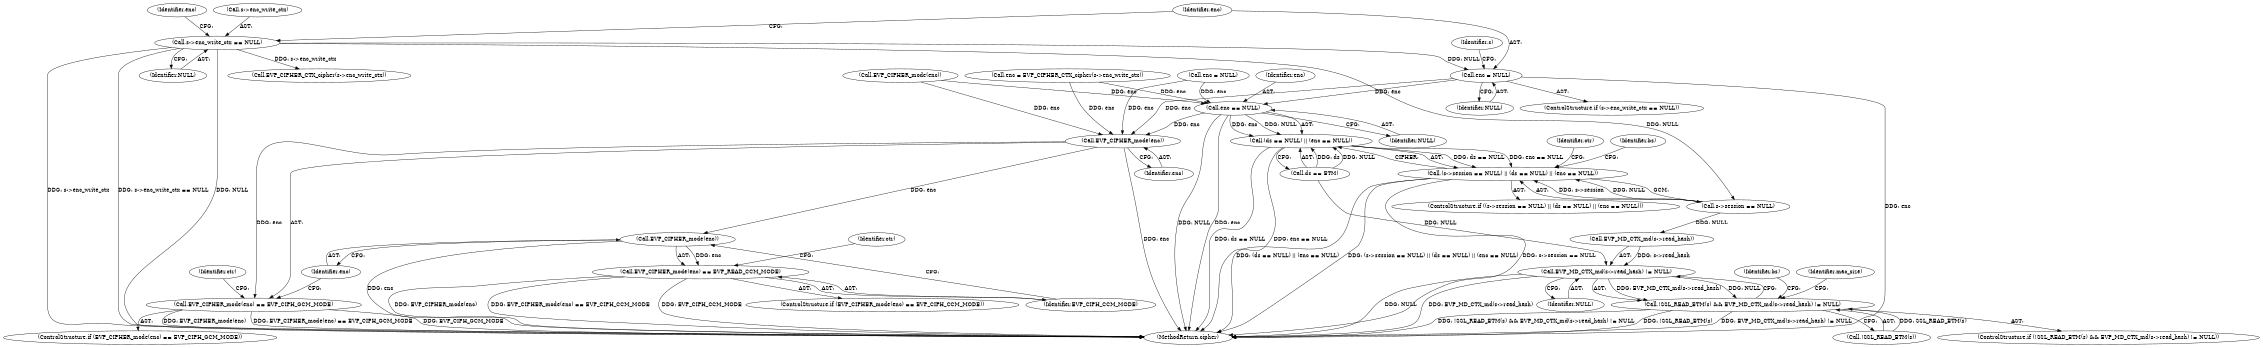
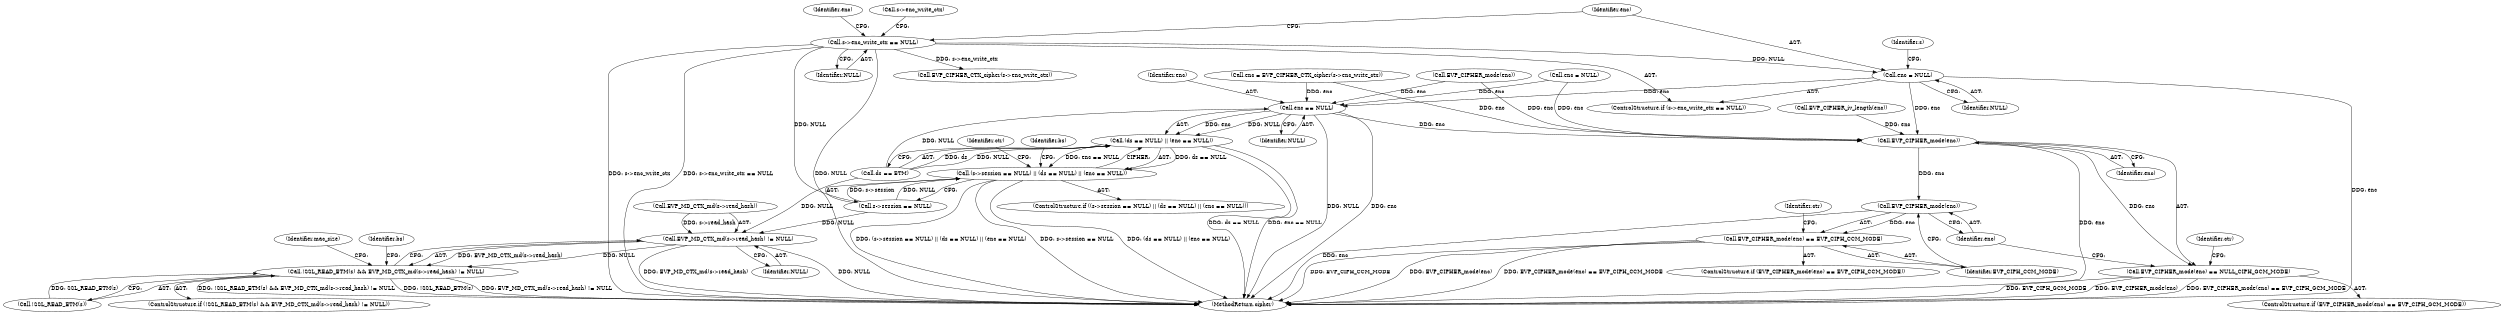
  digraph {
    n1 [label="(Call,enc = NULL)"]
    n2 [label="(Call,enc == NULL)"]
    n3 [label="(Call,EVP_CIPHER_mode(enc))"]
    n4 [label="(Identifier,NULL)"]
    n5 [label="(ControlStructure,if (s->enc_write_ctx == NULL))"]
    n6 [label="(MethodReturn,cipher)"]
    n7 [label="(Call,(ds == NULL) || (enc == NULL))"]
    n8 [label="(Identifier,NULL)"]
-   n9 [label="(Call,EVP_CIPHER_mode(enc) == EVP_CIPH_GCM_MODE)"]
+   n9 [label="(Call,EVP_CIPHER_mode(enc) == NULL_CIPH_GCM_MODE)"]
    n10 [label="(Call,EVP_CIPHER_mode(enc))"]
    n11 [label="(Identifier,enc)"]
    n12 [label="(Call,s->enc_write_ctx == NULL)"]
    n13 [label="(Identifier,NULL)"]
    n14 [label="(Call,s->session == NULL)"]
    n15 [label="(Call,EVP_CIPHER_CTX_cipher(s->enc_write_ctx))"]
    n16 [label="(Call,EVP_MD_CTX_md(s->read_hash) != NULL)"]
    n17 [label="(Call,(s->session == NULL) || (ds == NULL) || (enc == NULL))"]
    n18 [label="(Call,ds == ETM)"]
    n19 [label="(Call,!SSL_READ_ETM(s) && EVP_MD_CTX_md(s->read_hash) != NULL)"]
    n20 [label="(Identifier,NULL)"]
    n21 [label="(ControlStructure,if ((s->session == NULL) || (ds == NULL) || (enc == NULL)))"]
    n22 [label="(ControlStructure,if (EVP_CIPHER_mode(enc) == EVP_CIPH_GCM_MODE))"]
-   n23 [label="(Call,EVP_CIPHER_mode(enc) == EVP_READ_CCM_MODE)"]
+   n23 [label="(Call,EVP_CIPHER_mode(enc) == EVP_CIPH_CCM_MODE)"]
    n24 [label="(Identifier,enc)"]
    n25 [label="(ControlStructure,if (EVP_CIPHER_mode(enc) == EVP_CIPH_CCM_MODE))"]
    n26 [label="(Identifier,EVP_CIPH_CCM_MODE)"]
    n27 [label="(Call,!SSL_READ_ETM(s))"]
    n28 [label="(ControlStructure,if (!SSL_READ_ETM(s) && EVP_MD_CTX_md(s->read_hash) != NULL))"]
    n29 [label="(Call,s->enc_write_ctx)"]
    n30 [label="(Identifier,ctr)"]
    n31 [label="(Identifier,bs)"]
    n32 [label="(Identifier,enc)"]
    n33 [label="(Identifier,ctr)"]
    n34 [label="(Call,EVP_CIPHER_mode(enc))"]
    n35 [label="(Identifier,ctr)"]
    n36 [label="(Identifier,mac_size)"]
    n37 [label="(Identifier,enc)"]
    n38 [label="(Call,enc = EVP_CIPHER_CTX_cipher(s->enc_write_ctx))"]
+   n39 [label="(Call,EVP_CIPHER_iv_length(enc))"]
    n40 [label="(Identifier,enc)"]
    n41 [label="(Call,enc = NULL)"]
    n42 [label="(Call,EVP_MD_CTX_md(s->read_hash))"]
    n43 [label="(Identifier,s)"]
    n44 [label="(Identifier,bs)"]
    n1 -> n2 [label="DDG: enc"]
    n1 -> n3 [label="DDG: enc"]
    n1 -> n4 [label="CFG: "]
    n1 -> n5 [label="AST: "]
    n1 -> n6 [label="DDG: enc"]
    n2 -> n3 [label="DDG: enc"]
    n2 -> n6 [label="DDG: NULL"]
    n2 -> n6 [label="DDG: enc"]
    n2 -> n7 [label="AST: "]
    n2 -> n7 [label="DDG: enc"]
    n2 -> n7 [label="DDG: NULL"]
    n2 -> n8 [label="CFG: "]
    n3 -> n6 [label="DDG: enc"]
    n3 -> n9 [label="AST: "]
    n3 -> n9 [label="DDG: enc"]
    n3 -> n10 [label="DDG: enc"]
    n3 -> n11 [label="CFG: "]
    n4 -> n1 [label="AST: "]
    n7 -> n6 [label="DDG: ds == NULL"]
    n7 -> n6 [label="DDG: enc == NULL"]
    n7 -> n17 [label="AST: "]
    n7 -> n17 [label="DDG: ds == NULL"]
    n7 -> n17 [label="DDG: enc == NULL"]
    n7 -> n18 [label="CFG: "]
    n8 -> n2 [label="AST: "]
    n9 -> n6 [label="DDG: EVP_CIPH_GCM_MODE"]
    n9 -> n6 [label="DDG: EVP_CIPHER_mode(enc)"]
    n9 -> n6 [label="DDG: EVP_CIPHER_mode(enc) == EVP_CIPH_GCM_MODE"]
    n9 -> n22 [label="AST: "]
    n10 -> n6 [label="DDG: enc"]
    n10 -> n23 [label="AST: "]
    n10 -> n23 [label="DDG: enc"]
    n10 -> n24 [label="CFG: "]
    n11 -> n3 [label="AST: "]
    n12 -> n1 [label="DDG: NULL"]
+   n12 -> n5 [label="AST: "]
    n12 -> n6 [label="DDG: NULL"]
    n12 -> n6 [label="DDG: s->enc_write_ctx"]
    n12 -> n6 [label="DDG: s->enc_write_ctx == NULL"]
    n12 -> n13 [label="CFG: "]
    n12 -> n14 [label="DDG: NULL"]
    n12 -> n15 [label="DDG: s->enc_write_ctx"]
    n13 -> n12 [label="AST: "]
-   n14 -> n42 [label="DDG: NULL"]
+   n14 -> n16 [label="DDG: NULL"]
    n14 -> n17 [label="AST: "]
    n14 -> n17 [label="DDG: s->session"]
    n14 -> n17 [label="DDG: NULL"]
    n16 -> n6 [label="DDG: NULL"]
    n16 -> n6 [label="DDG: EVP_MD_CTX_md(s->read_hash)"]
    n16 -> n19 [label="AST: "]
    n16 -> n19 [label="DDG: EVP_MD_CTX_md(s->read_hash)"]
    n16 -> n19 [label="DDG: NULL"]
    n16 -> n20 [label="CFG: "]
    n17 -> n6 [label="DDG: (s->session == NULL) || (ds == NULL) || (enc == NULL)"]
    n17 -> n6 [label="DDG: s->session == NULL"]
    n17 -> n6 [label="DDG: (ds == NULL) || (enc == NULL)"]
    n17 -> n7 [label="CIPHER: "]
-   n17 -> n14 [label="GCM: "]
+   n17 -> n14 [label="CFG: "]
    n17 -> n21 [label="AST: "]
+   n18 -> n2 [label="DDG: NULL"]
    n18 -> n7 [label="AST: "]
    n18 -> n7 [label="DDG: ds"]
    n18 -> n7 [label="DDG: NULL"]
    n18 -> n16 [label="DDG: NULL"]
    n19 -> n6 [label="DDG: !SSL_READ_ETM(s) && EVP_MD_CTX_md(s->read_hash) != NULL"]
    n19 -> n6 [label="DDG: !SSL_READ_ETM(s)"]
    n19 -> n6 [label="DDG: EVP_MD_CTX_md(s->read_hash) != NULL"]
    n19 -> n16 [label="CFG: "]
    n19 -> n27 [label="CFG: "]
    n19 -> n28 [label="AST: "]
    n20 -> n16 [label="AST: "]
    n23 -> n6 [label="DDG: EVP_CIPHER_mode(enc)"]
    n23 -> n6 [label="DDG: EVP_CIPHER_mode(enc) == EVP_CIPH_CCM_MODE"]
    n23 -> n6 [label="DDG: EVP_CIPH_CCM_MODE"]
    n23 -> n25 [label="AST: "]
    n23 -> n26 [label="AST: "]
    n24 -> n9 [label="CFG: "]
    n24 -> n10 [label="AST: "]
    n26 -> n10 [label="CFG: "]
    n26 -> n23 [label="AST: "]
    n27 -> n19 [label="AST: "]
    n27 -> n19 [label="DDG: SSL_READ_ETM(s)"]
-   n29 -> n12 [label="AST: "]
+   n29 -> n12 [label="CFG: "]
    n30 -> n9 [label="CFG: "]
    n31 -> n19 [label="CFG: "]
    n32 -> n12 [label="CFG: "]
    n33 -> n17 [label="CFG: "]
    n34 -> n2 [label="DDG: enc"]
    n34 -> n3 [label="DDG: enc"]
    n35 -> n23 [label="CFG: "]
    n36 -> n19 [label="CFG: "]
    n37 -> n2 [label="AST: "]
    n38 -> n2 [label="DDG: enc"]
    n38 -> n3 [label="DDG: enc"]
+   n39 -> n3 [label="DDG: enc"]
    n40 -> n1 [label="AST: "]
    n40 -> n12 [label="CFG: "]
    n41 -> n2 [label="DDG: enc"]
    n41 -> n3 [label="DDG: enc"]
    n42 -> n16 [label="AST: "]
    n42 -> n16 [label="DDG: s->read_hash"]
    n43 -> n1 [label="CFG: "]
    n44 -> n17 [label="CFG: "]
  }
